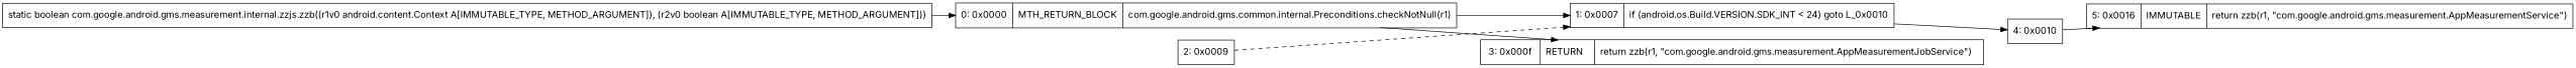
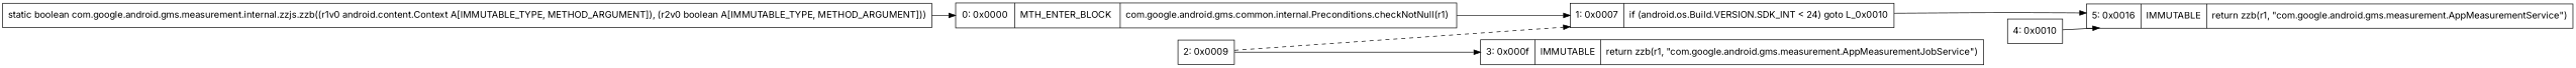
  digraph {
    fontname=Inter
    rankdir=LR
    node [fontname=Inter shape=record]
    edge [fontname=Inter]
-   n1 [label="{0\:\ 0x0000|MTH_RETURN_BLOCK\l|com.google.android.gms.common.internal.Preconditions.checkNotNull(r1)\l}"]
+   n1 [label="{0\:\ 0x0000|MTH_ENTER_BLOCK\l|com.google.android.gms.common.internal.Preconditions.checkNotNull(r1)\l}"]
    n2 [label="{1\:\ 0x0007|if (android.os.Build.VERSION.SDK_INT \< 24) goto L_0x0010\l}"]
    n3 [label="{4\:\ 0x0010}"]
    n4 [label="{2\:\ 0x0009}"]
-   n5 [label="{3\:\ 0x000f|RETURN\l|return zzb(r1, \"com.google.android.gms.measurement.AppMeasurementJobService\")\l}"]
+   n5 [label="{3\:\ 0x000f|IMMUTABLE\l|return zzb(r1, \"com.google.android.gms.measurement.AppMeasurementJobService\")\l}"]
    n6 [label="{5\:\ 0x0016|IMMUTABLE\l|return zzb(r1, \"com.google.android.gms.measurement.AppMeasurementService\")\l}"]
    n7 [label="{static boolean com.google.android.gms.measurement.internal.zzjs.zzb((r1v0 android.content.Context A[IMMUTABLE_TYPE, METHOD_ARGUMENT]), (r2v0 boolean A[IMMUTABLE_TYPE, METHOD_ARGUMENT])) }"]
    n1 -> n2
-   n2 -> n3
+   n2 -> n6
    n3 -> n6
    n4 -> n2 [style=dashed]
-   n1 -> n5
+   n4 -> n5
    n7 -> n1
  }
